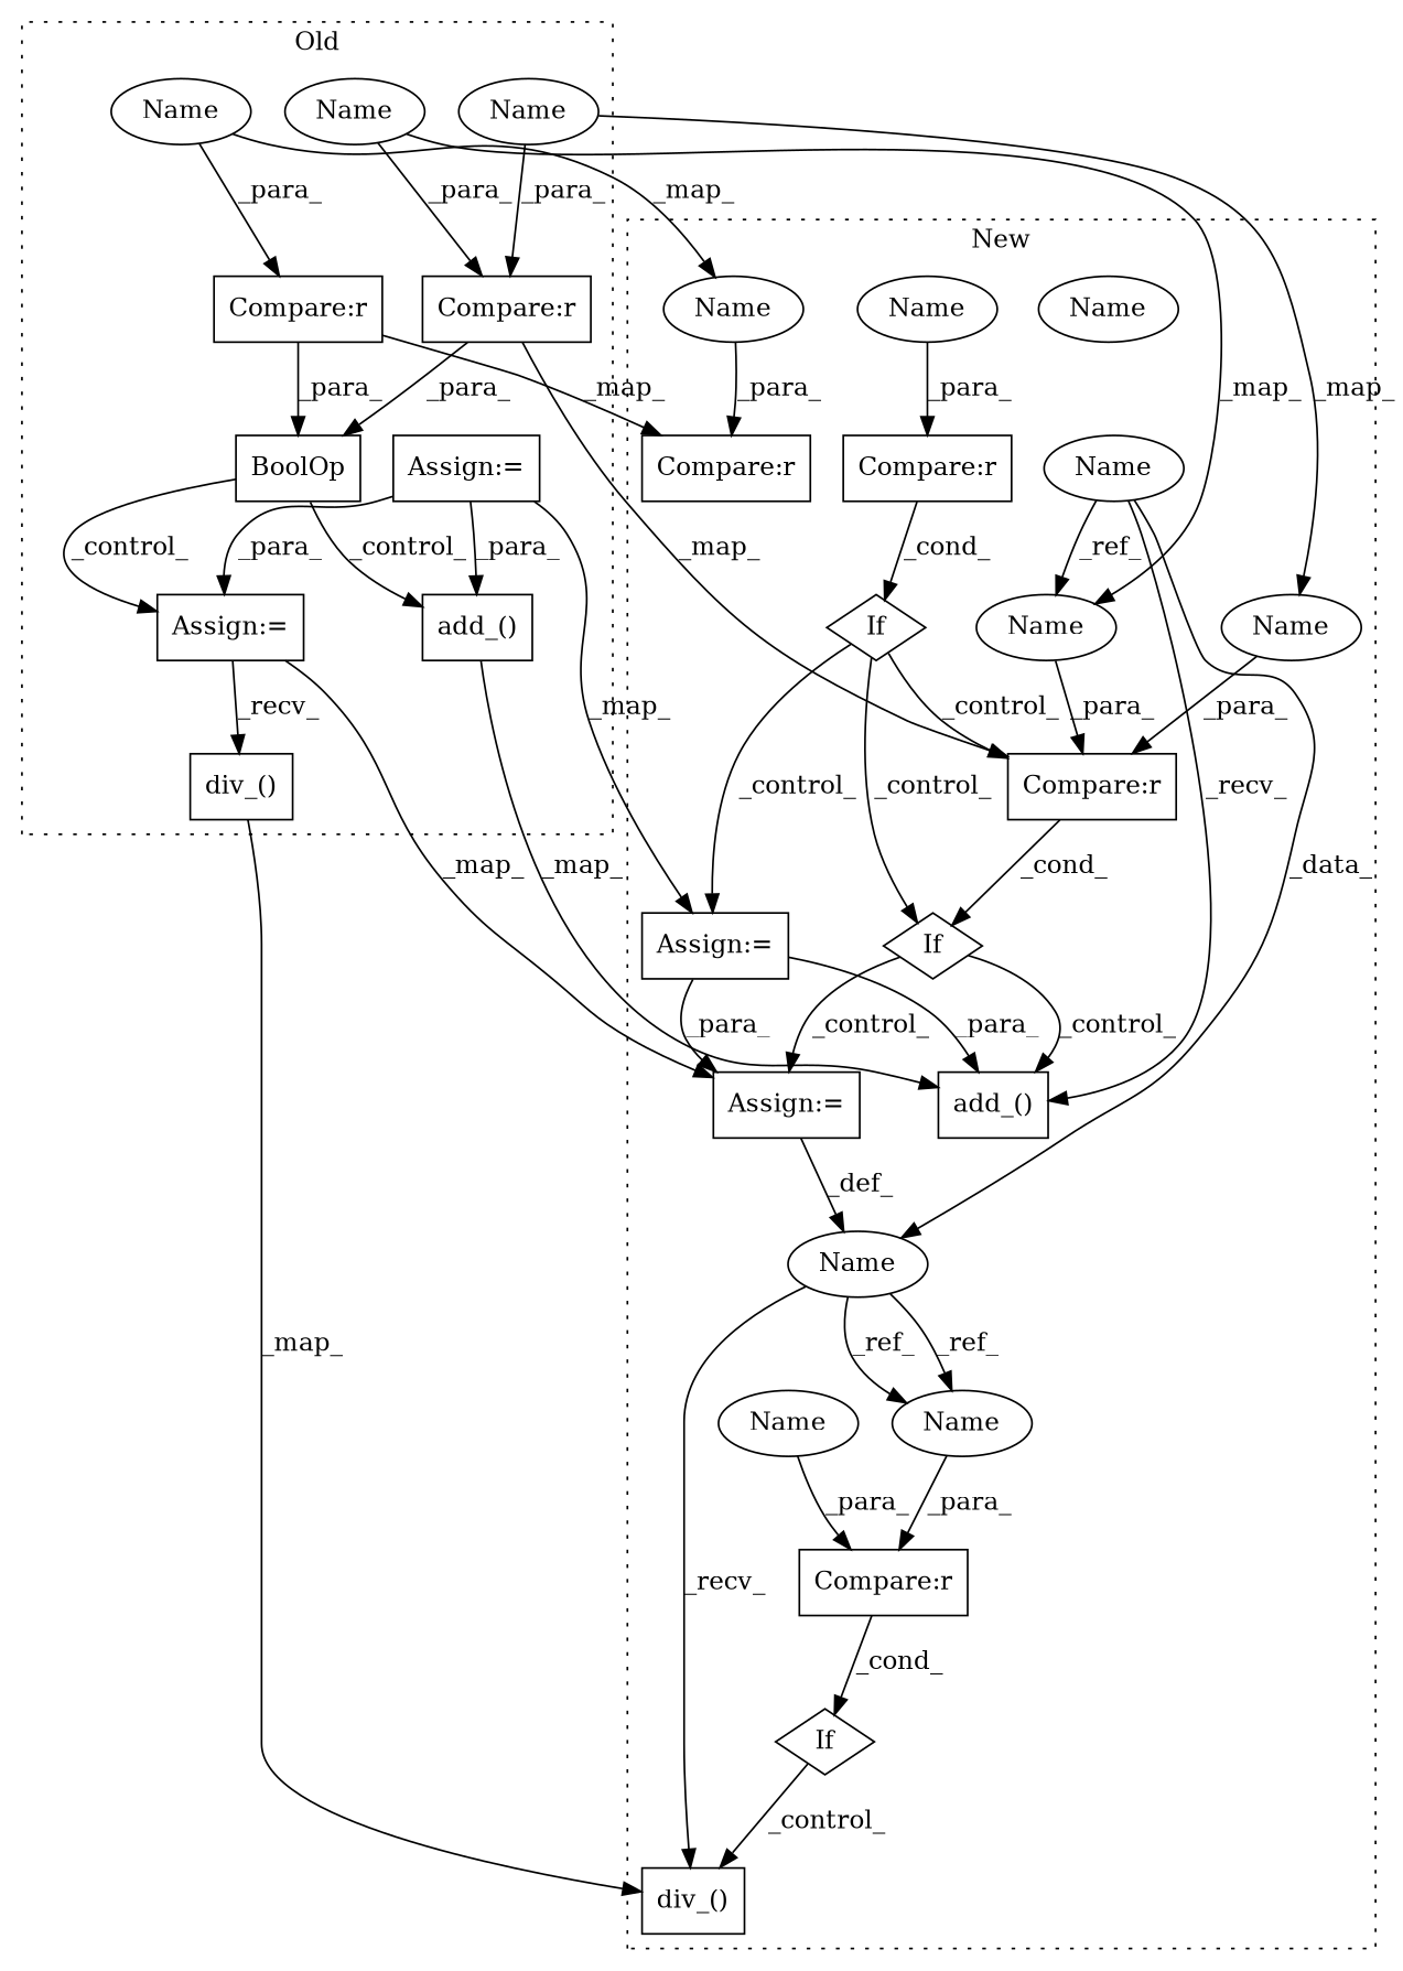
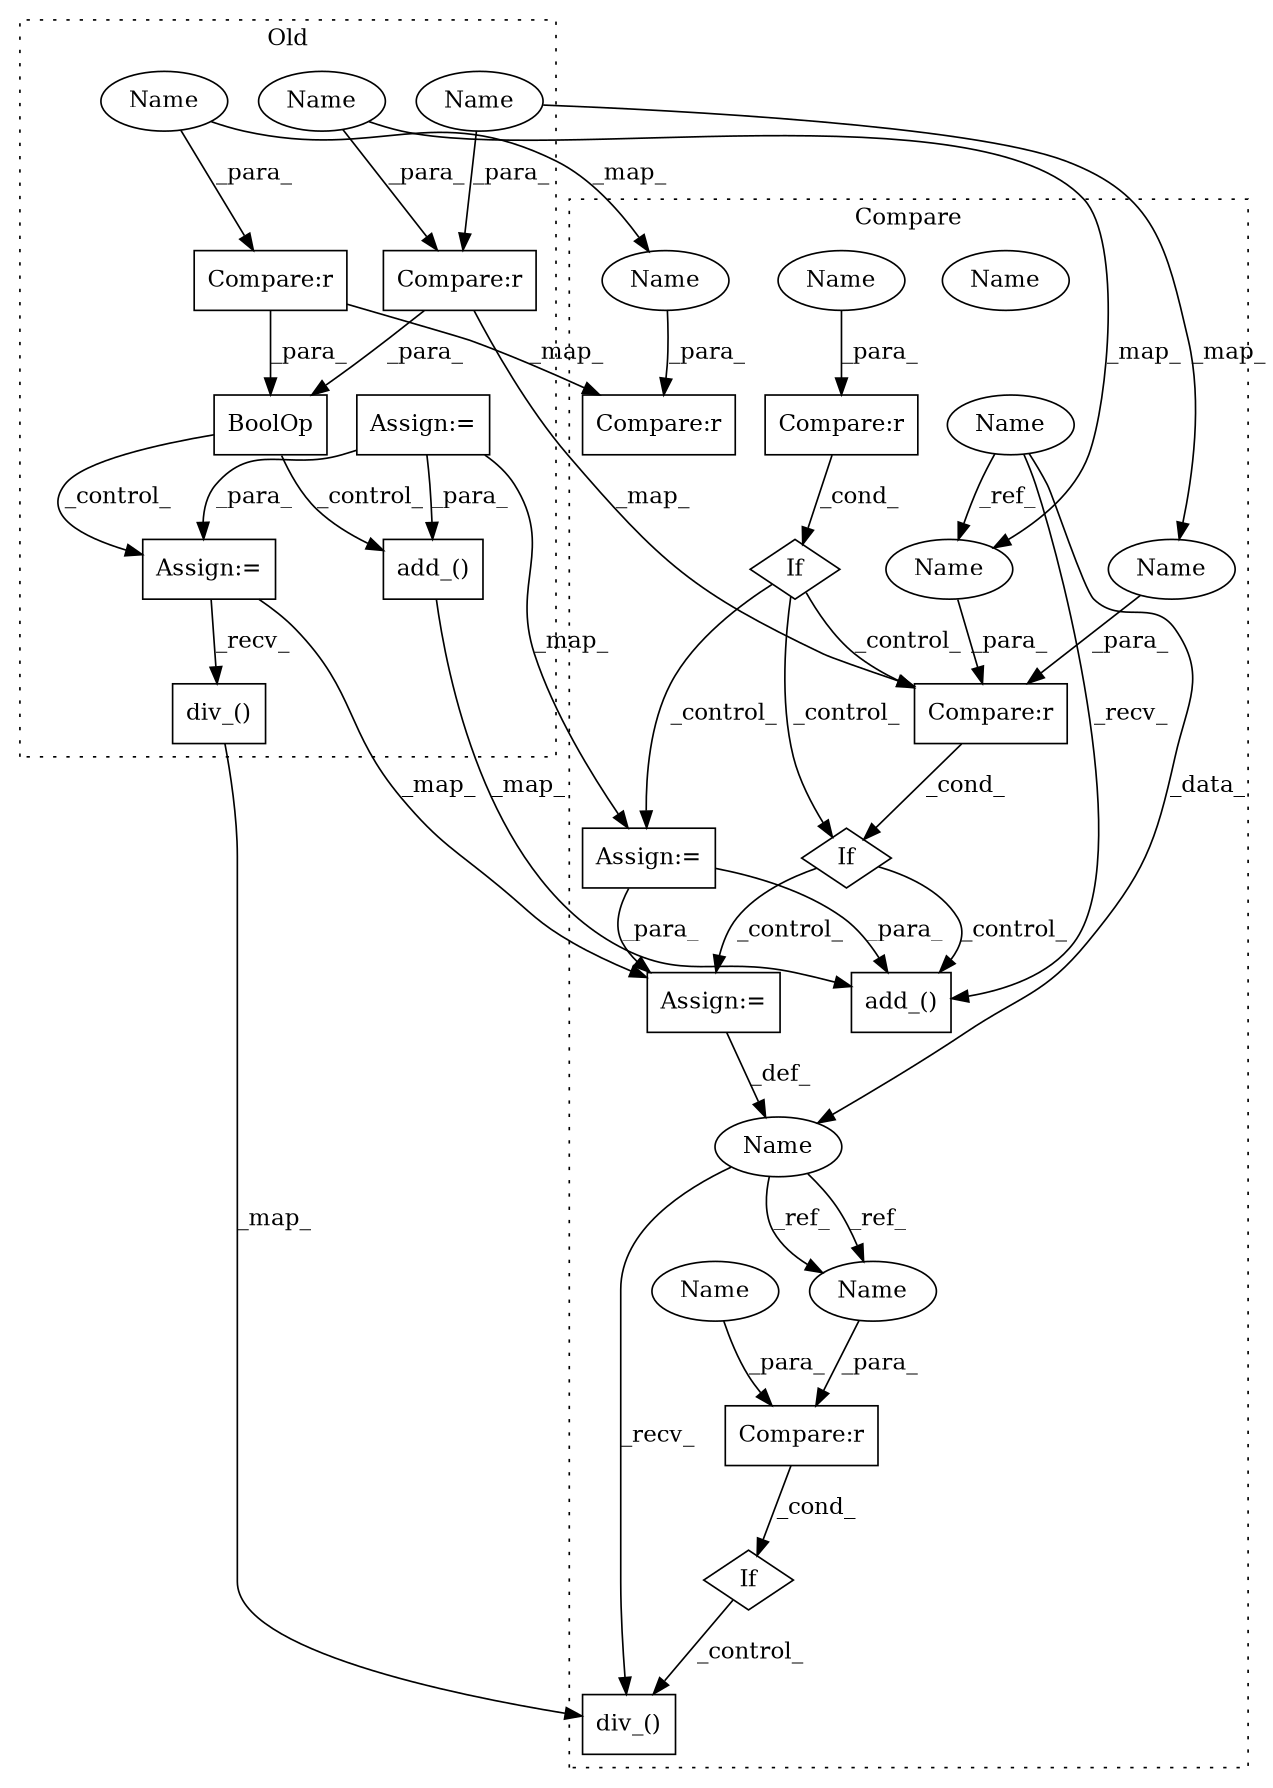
  digraph {
    node [a=87 l=3 s=15373 shape=box]
    n1 [a=75 l="14,1" label="div_()" s="15175,15205"]
    n2 [a=40 l=16 label="Compare:r" s=14925]
    n3 [a=72 l=37 label=BoolOp s=14904]
    n4 [a=40 l=17 label="Compare:r" s=14904]
    n5 [a=75 l="14,1" label="add_()" s="15081,15099"]
    n6 [a=68 label="Assign:=" s=15001]
    n7 [a=68 label="Assign:=" s=14866]
    n8 [l=4 label=Name s=14937 shape=ellipse]
    n9 [l=4 label=Name s=14917 shape=ellipse]
    n10 [l=8 label=Name s=14925 shape=ellipse]
    n11 [a=75 l="14,1" label="div_()" s="15407,15437"]
    n12 [a=96 label=If s=15370 shape=diamond]
    n13 [a=40 l=20 label="Compare:r"]
    n14 [l=8 label=Name s=14747 shape=ellipse]
    n15 [a=40 l=16 label="Compare:r" s=15180]
    n16 [a=96 label=If s=15097 shape=diamond]
    n17 [a=40 l=16 label="Compare:r" s=15100]
    n18 [a=96 label=If s=15177 shape=diamond]
    n19 [a=40 l=17 label="Compare:r" s=14976]
    n20 [l=8 label=Name s=15218 shape=ellipse]
    n21 [a=75 l="14,1" label="add_()" s="15276,15294"]
    n22 [a=68 label="Assign:=" s=15226]
    n23 [a=68 label="Assign:=" s=15138]
    n24 [l=8 label=Name shape=ellipse]
    n25 [l=8 label=Name s=15180 shape=ellipse]
    n26 [l=4 label=Name s=14989 shape=ellipse]
    n27 [l=4 label=Name s=15192 shape=ellipse]
    n28 [l=4 label=Name s=15112 shape=ellipse]
    n29 [l=4 label=Name s=15389 shape=ellipse]
    n30 [l=8 label=Name shape=ellipse]
    subgraph cluster_1 {
      label=Old
      style=dotted
      n1
      n2
      n3
      n4
      n5
      n6
      n7
      n8
      n9
      n10
    }
    subgraph cluster_2 {
-     label=New
+     label=Compare
      style=dotted
      n11
      n12
      n13
      n14
      n15
      n16
      n17
      n18
      n19
      n20
      n21
      n22
      n23
      n24
      n25
      n26
      n27
      n28
      n29
      n30
    }
    n1 -> n11 [label=_map_]
    n2 -> n3 [label=_para_]
    n2 -> n15 [label=_map_]
    n3 -> n5 [label=_control_]
    n3 -> n6 [label=_control_]
    n4 -> n3 [label=_para_]
    n4 -> n19 [label=_map_]
    n5 -> n21 [label=_map_]
    n6 -> n1 [label=_recv_]
    n6 -> n22 [label=_map_]
    n7 -> n5 [label=_para_]
    n7 -> n6 [label=_para_]
    n7 -> n23 [label=_map_]
    n8 -> n2 [label=_para_]
    n8 -> n27 [label=_map_]
    n9 -> n4 [label=_para_]
    n9 -> n26 [label=_map_]
    n10 -> n2 [label=_para_]
    n10 -> n25 [label=_map_]
    n12 -> n11 [label=_control_]
    n13 -> n12 [label=_cond_]
    n14 -> n20 [label=_data_]
    n14 -> n21 [label=_recv_]
    n14 -> n25 [label=_ref_]
    n15 -> n18 [label=_cond_]
    n16 -> n15 [label=_control_]
    n16 -> n18 [label=_control_]
    n16 -> n23 [label=_control_]
    n17 -> n16 [label=_cond_]
    n18 -> n21 [label=_control_]
    n18 -> n22 [label=_control_]
    n20 -> n11 [label=_recv_]
    n20 -> n30 [label=_ref_]
    n20 -> n30 [label=_ref_]
    n22 -> n20 [label=_def_]
    n23 -> n21 [label=_para_]
    n23 -> n22 [label=_para_]
    n25 -> n15 [label=_para_]
    n26 -> n19 [label=_para_]
    n27 -> n15 [label=_para_]
    n28 -> n17 [label=_para_]
    n29 -> n13 [label=_para_]
    n30 -> n13 [label=_para_]
  }
